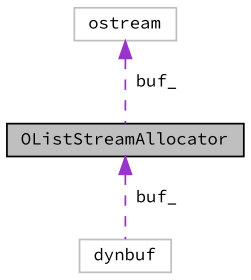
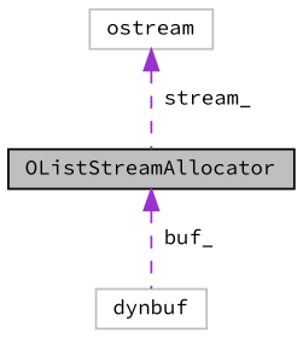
  digraph {
    fontname="Source Code Pro"
    node [color=grey75 fontname="Source Code Pro" fontsize=10 shape=record]
    edge [color=darkorchid3 dir=back fontname="Source Code Pro" fontsize=10 labelfontname=Helvetica labelfontsize=10 style=dashed]
    n1 [color=black fillcolor=grey75 fontcolor=black height=0.2 label=OListStreamAllocator style=filled width=0.4]
    n2 [height=0.2 label=dynbuf width=0.4]
    n3 [height=0.2 label=ostream width=0.4]
    n1 -> n2 [label=" buf_"]
-   n3 -> n1 [label=" buf_"]
+   n3 -> n1 [label=" stream_"]
  }
